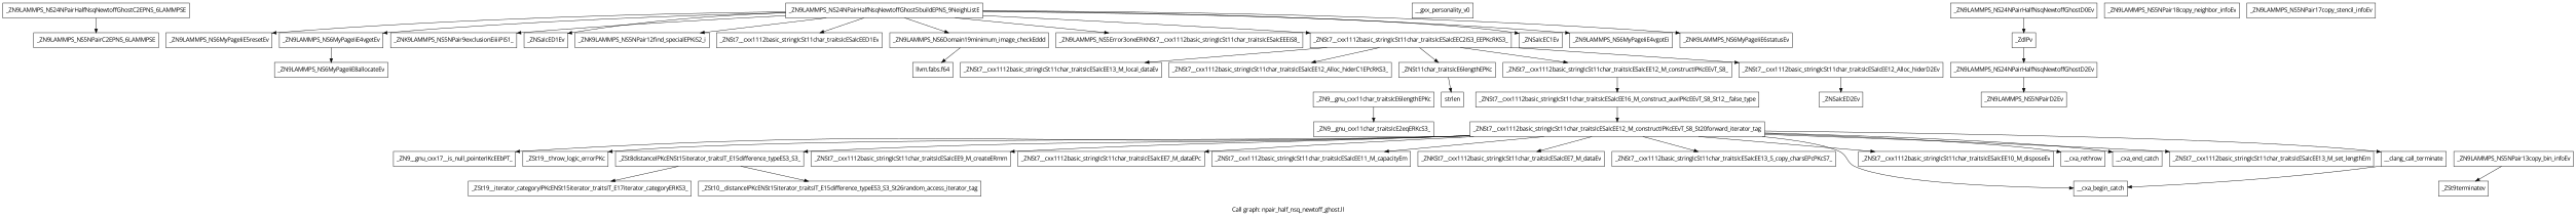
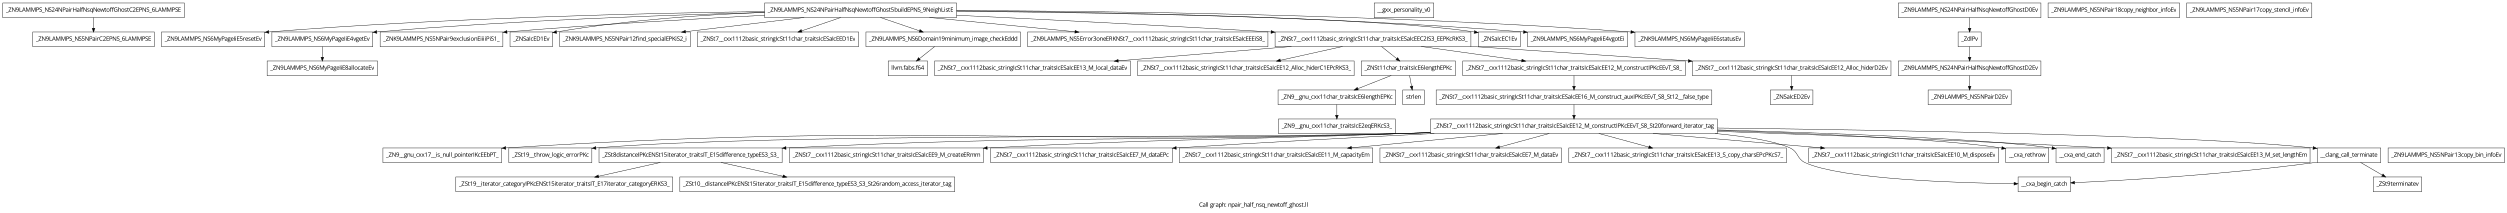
  digraph {
    fontname="Open Sans"
    label="Call graph: npair_half_nsq_newtoff_ghost.ll"
    node [fontname="Open Sans" shape=record]
    edge [fontname="Open Sans"]
    n1 [label="{_ZN9LAMMPS_NS24NPairHalfNsqNewtoffGhostC2EPNS_6LAMMPSE}"]
    n2 [label="{_ZN9LAMMPS_NS5NPairC2EPNS_6LAMMPSE}"]
    n3 [label="{_ZN9LAMMPS_NS24NPairHalfNsqNewtoffGhost5buildEPNS_9NeighListE}"]
    n4 [label="{_ZN9LAMMPS_NS6MyPageIiE5resetEv}"]
    n5 [label="{_ZN9LAMMPS_NS6MyPageIiE4vgetEv}"]
    n6 [label="{_ZNK9LAMMPS_NS5NPair9exclusionEiiiiPiS1_}"]
    n7 [label="{_ZNSaIcED1Ev}"]
    n8 [label="{_ZNK9LAMMPS_NS5NPair12find_specialEPKiS2_i}"]
    n9 [label="{_ZNSt7__cxx1112basic_stringIcSt11char_traitsIcESaIcEED1Ev}"]
    n10 [label="{_ZN9LAMMPS_NS6Domain19minimum_image_checkEddd}"]
    n11 [label="{_ZN9LAMMPS_NS5Error3oneERKNSt7__cxx1112basic_stringIcSt11char_traitsIcESaIcEEEiS8_}"]
    n12 [label="{_ZNSt7__cxx1112basic_stringIcSt11char_traitsIcESaIcEEC2IS3_EEPKcRKS3_}"]
    n13 [label="{_ZNSaIcEC1Ev}"]
    n14 [label="{_ZN9LAMMPS_NS6MyPageIiE4vgotEi}"]
    n15 [label="{_ZNK9LAMMPS_NS6MyPageIiE6statusEv}"]
    n16 [label="{_ZN9LAMMPS_NS6MyPageIiE8allocateEv}"]
    n17 [label="{llvm.fabs.f64}"]
    n18 [label="{_ZNSt7__cxx1112basic_stringIcSt11char_traitsIcESaIcEE13_M_local_dataEv}"]
    n19 [label="{_ZNSt7__cxx1112basic_stringIcSt11char_traitsIcESaIcEE12_Alloc_hiderC1EPcRKS3_}"]
    n20 [label="{_ZNSt11char_traitsIcE6lengthEPKc}"]
    n21 [label="{_ZNSt7__cxx1112basic_stringIcSt11char_traitsIcESaIcEE12_M_constructIPKcEEvT_S8_}"]
    n22 [label="{_ZNSt7__cxx1112basic_stringIcSt11char_traitsIcESaIcEE12_Alloc_hiderD2Ev}"]
    n23 [label="{_ZN9__gnu_cxx11char_traitsIcE6lengthEPKc}"]
    n24 [label="{strlen}"]
    n25 [label="{_ZNSt7__cxx1112basic_stringIcSt11char_traitsIcESaIcEE16_M_construct_auxIPKcEEvT_S8_St12__false_type}"]
    n26 [label="{_ZNSaIcED2Ev}"]
    n27 [label="{_ZN9__gnu_cxx11char_traitsIcE2eqERKcS3_}"]
    n28 [label="{_ZNSt7__cxx1112basic_stringIcSt11char_traitsIcESaIcEE12_M_constructIPKcEEvT_S8_St20forward_iterator_tag}"]
    n29 [label="{__gxx_personality_v0}"]
    n30 [label="{_ZN9LAMMPS_NS24NPairHalfNsqNewtoffGhostD2Ev}"]
    n31 [label="{_ZN9LAMMPS_NS5NPairD2Ev}"]
    n32 [label="{_ZN9LAMMPS_NS24NPairHalfNsqNewtoffGhostD0Ev}"]
    n33 [label="{_ZdlPv}"]
    n34 [label="{_ZN9LAMMPS_NS5NPair18copy_neighbor_infoEv}"]
    n35 [label="{_ZN9LAMMPS_NS5NPair13copy_bin_infoEv}"]
    n36 [label="{_ZN9LAMMPS_NS5NPair17copy_stencil_infoEv}"]
    n37 [label="{_ZN9__gnu_cxx17__is_null_pointerIKcEEbPT_}"]
    n38 [label="{_ZSt19__throw_logic_errorPKc}"]
    n39 [label="{_ZSt8distanceIPKcENSt15iterator_traitsIT_E15difference_typeES3_S3_}"]
    n40 [label="{_ZNSt7__cxx1112basic_stringIcSt11char_traitsIcESaIcEE9_M_createERmm}"]
    n41 [label="{_ZNSt7__cxx1112basic_stringIcSt11char_traitsIcESaIcEE7_M_dataEPc}"]
    n42 [label="{_ZNSt7__cxx1112basic_stringIcSt11char_traitsIcESaIcEE11_M_capacityEm}"]
    n43 [label="{_ZNKSt7__cxx1112basic_stringIcSt11char_traitsIcESaIcEE7_M_dataEv}"]
    n44 [label="{_ZNSt7__cxx1112basic_stringIcSt11char_traitsIcESaIcEE13_S_copy_charsEPcPKcS7_}"]
    n45 [label="{__cxa_begin_catch}"]
    n46 [label="{_ZNSt7__cxx1112basic_stringIcSt11char_traitsIcESaIcEE10_M_disposeEv}"]
    n47 [label="{__cxa_rethrow}"]
    n48 [label="{__cxa_end_catch}"]
    n49 [label="{_ZNSt7__cxx1112basic_stringIcSt11char_traitsIcESaIcEE13_M_set_lengthEm}"]
    n50 [label="{__clang_call_terminate}"]
    n51 [label="{_ZSt19__iterator_categoryIPKcENSt15iterator_traitsIT_E17iterator_categoryERKS3_}"]
    n52 [label="{_ZSt10__distanceIPKcENSt15iterator_traitsIT_E15difference_typeES3_S3_St26random_access_iterator_tag}"]
    n53 [label="{_ZSt9terminatev}"]
    n1 -> n2
    n3 -> n4
    n3 -> n5
    n3 -> n6
    n3 -> n7
    n3 -> n8
    n3 -> n9
    n3 -> n10
    n3 -> n11
    n3 -> n12
    n3 -> n13
    n3 -> n14
    n3 -> n15
    n5 -> n16
    n10 -> n17
    n12 -> n18
    n12 -> n19
    n12 -> n20
    n12 -> n21
    n12 -> n22
+   n20 -> n23
    n20 -> n24
    n21 -> n25
    n22 -> n26
    n23 -> n27
    n25 -> n28
    n28 -> n37
    n28 -> n38
    n28 -> n39
    n28 -> n40
    n28 -> n41
    n28 -> n42
    n28 -> n43
    n28 -> n44
    n28 -> n45
    n28 -> n46
    n28 -> n47
    n28 -> n48
    n28 -> n49
    n28 -> n50
    n30 -> n31
    n32 -> n33
    n33 -> n30
    n39 -> n51
    n39 -> n52
    n50 -> n45
-   n35 -> n53
+   n50 -> n53
  }
